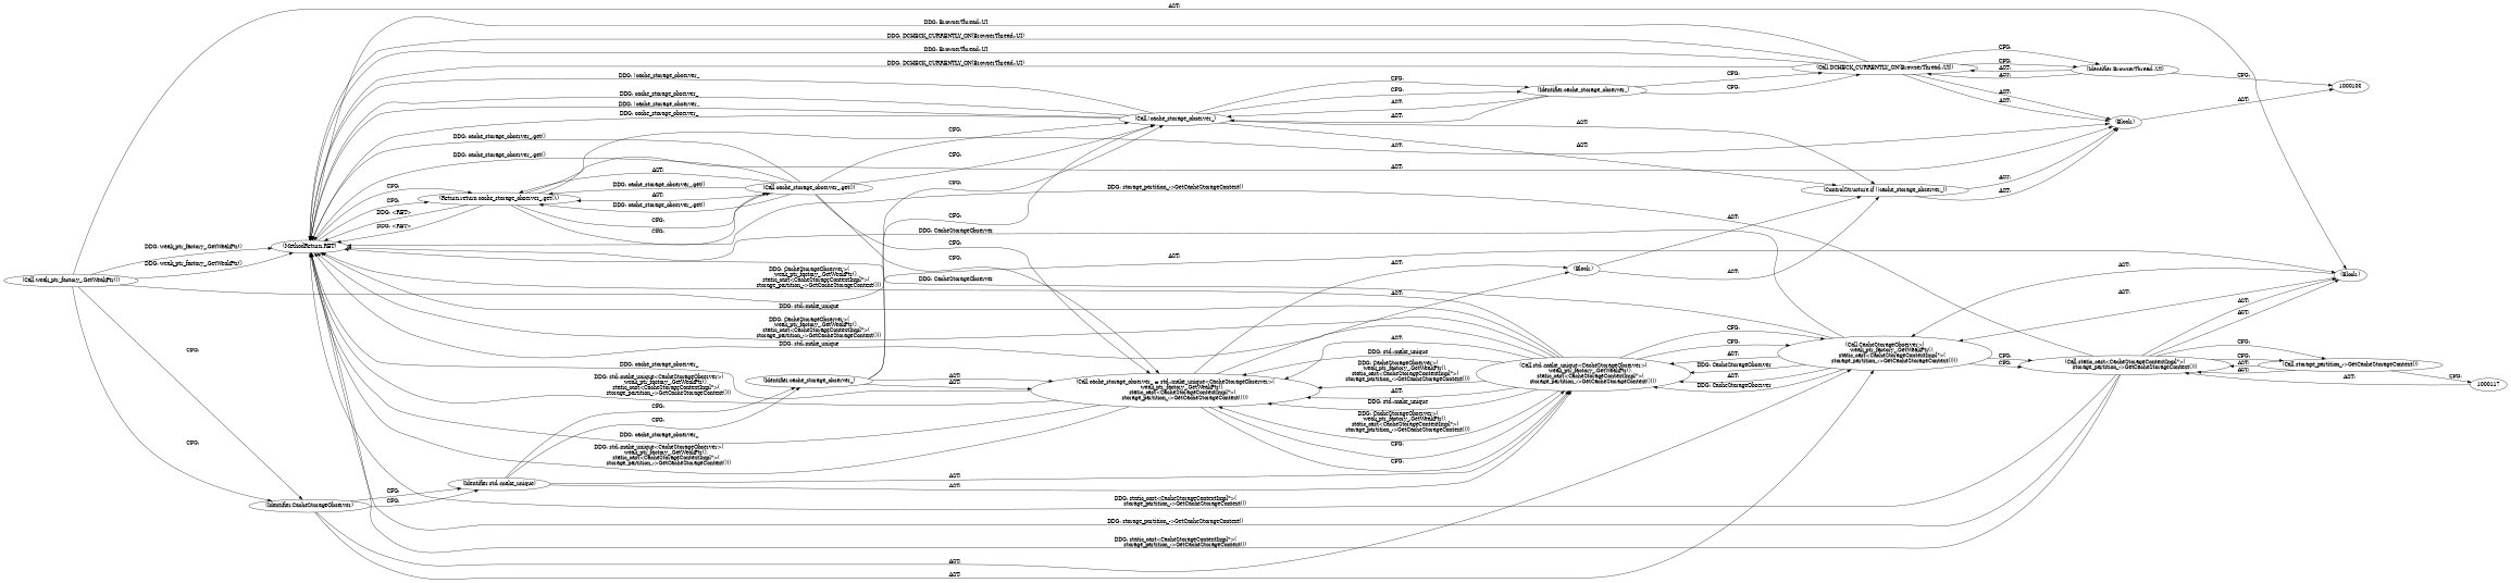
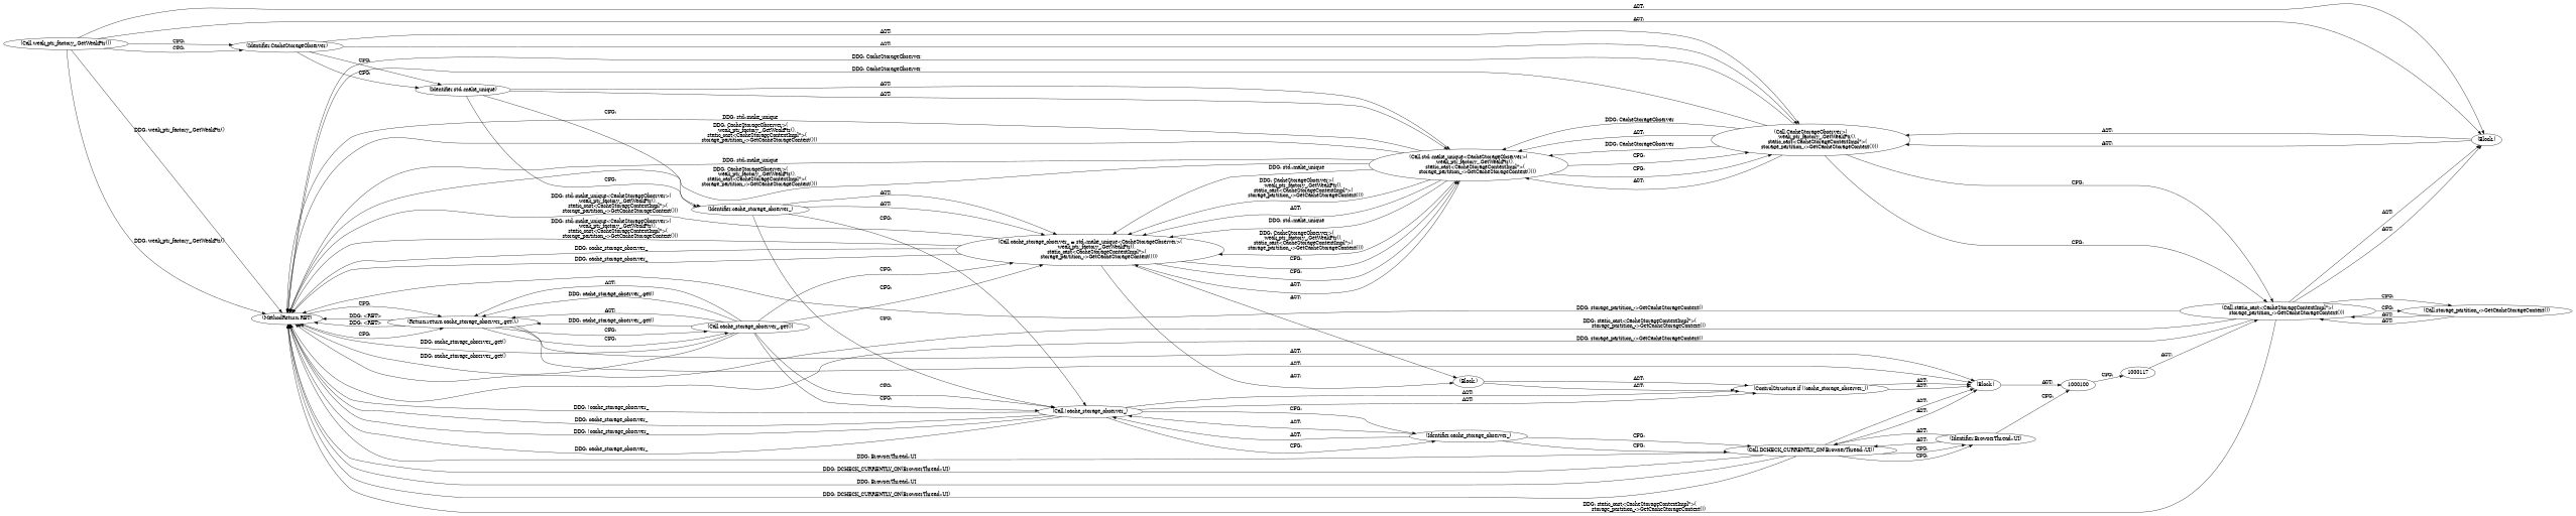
  digraph {
    rankdir=LR
    n1 [label="(MethodReturn,RET)"]
    n2 [label="(Return,return cache_storage_observer_.get();)"]
    n3 [label="(Block,)"]
    n4 [label="(Call,cache_storage_observer_.get())"]
    1000100
    n6 [label="(Call,DCHECK_CURRENTLY_ON(BrowserThread::UI))"]
    n7 [label="(Identifier,BrowserThread::UI)"]
    n8 [label="(ControlStructure,if (!cache_storage_observer_))"]
    n9 [label="(Block,)"]
    n10 [label="(Call,!cache_storage_observer_)"]
    n11 [label="(Identifier,cache_storage_observer_)"]
    n12 [label="(Call,std::make_unique<CacheStorageObserver>(\n         weak_ptr_factory_.GetWeakPtr(),\n         static_cast<CacheStorageContextImpl*>(\n            storage_partition_->GetCacheStorageContext())))"]
    n13 [label="(Call,CacheStorageObserver>(\n         weak_ptr_factory_.GetWeakPtr(),\n         static_cast<CacheStorageContextImpl*>(\n            storage_partition_->GetCacheStorageContext())))"]
    n14 [label="(Call,cache_storage_observer_ = std::make_unique<CacheStorageObserver>(\n         weak_ptr_factory_.GetWeakPtr(),\n         static_cast<CacheStorageContextImpl*>(\n            storage_partition_->GetCacheStorageContext())))"]
    n15 [label="(Call,static_cast<CacheStorageContextImpl*>(\n            storage_partition_->GetCacheStorageContext()))"]
    n16 [label="(Identifier,std::make_unique)"]
    n17 [label="(Identifier,cache_storage_observer_)"]
    n18 [label="(Block,)"]
    n19 [label="(Call,storage_partition_->GetCacheStorageContext())"]
    n20 [label="(Identifier,CacheStorageObserver)"]
    n21 [label="(Call,weak_ptr_factory_.GetWeakPtr())"]
    1000117
    n1 -> n2 [label="CFG: "]
    n1 -> n2 [label="CFG: "]
    n2 -> n1 [label="DDG: <RET>"]
    n2 -> n1 [label="DDG: <RET>"]
    n2 -> n3 [label="AST: "]
    n2 -> n3 [label="AST: "]
    n2 -> n4 [label="CFG: "]
    n2 -> n4 [label="CFG: "]
    n3 -> 1000100 [label="AST: "]
    n4 -> n1 [label="DDG: cache_storage_observer_.get()"]
    n4 -> n1 [label="DDG: cache_storage_observer_.get()"]
    n4 -> n2 [label="AST: "]
    n4 -> n2 [label="DDG: cache_storage_observer_.get()"]
    n4 -> n2 [label="AST: "]
    n4 -> n2 [label="DDG: cache_storage_observer_.get()"]
    n4 -> n10 [label="CFG: "]
    n4 -> n10 [label="CFG: "]
    n4 -> n14 [label="CFG: "]
    n4 -> n14 [label="CFG: "]
    n6 -> n1 [label="DDG: BrowserThread::UI"]
    n6 -> n1 [label="DDG: DCHECK_CURRENTLY_ON(BrowserThread::UI)"]
    n6 -> n1 [label="DDG: BrowserThread::UI"]
    n6 -> n1 [label="DDG: DCHECK_CURRENTLY_ON(BrowserThread::UI)"]
    n6 -> n3 [label="AST: "]
    n6 -> n3 [label="AST: "]
    n6 -> n7 [label="CFG: "]
    n6 -> n7 [label="CFG: "]
    n7 -> 1000100 [label="CFG: "]
    n7 -> n6 [label="AST: "]
    n7 -> n6 [label="AST: "]
    n8 -> n3 [label="AST: "]
    n8 -> n3 [label="AST: "]
    n9 -> n8 [label="AST: "]
    n9 -> n8 [label="AST: "]
    n10 -> n1 [label="DDG: !cache_storage_observer_"]
    n10 -> n1 [label="DDG: cache_storage_observer_"]
    n10 -> n1 [label="DDG: !cache_storage_observer_"]
    n10 -> n1 [label="DDG: cache_storage_observer_"]
    n10 -> n8 [label="AST: "]
    n10 -> n8 [label="AST: "]
    n10 -> n11 [label="CFG: "]
    n10 -> n11 [label="CFG: "]
    n11 -> n6 [label="CFG: "]
    n11 -> n6 [label="CFG: "]
    n11 -> n10 [label="AST: "]
    n11 -> n10 [label="AST: "]
    n12 -> n1 [label="DDG: CacheStorageObserver>(\n         weak_ptr_factory_.GetWeakPtr(),\n         static_cast<CacheStorageContextImpl*>(\n            storage_partition_->GetCacheStorageContext()))"]
    n12 -> n1 [label="DDG: std::make_unique"]
    n12 -> n1 [label="DDG: CacheStorageObserver>(\n         weak_ptr_factory_.GetWeakPtr(),\n         static_cast<CacheStorageContextImpl*>(\n            storage_partition_->GetCacheStorageContext()))"]
    n12 -> n1 [label="DDG: std::make_unique"]
    n12 -> n13 [label="CFG: "]
    n12 -> n13 [label="CFG: "]
    n12 -> n14 [label="AST: "]
    n12 -> n14 [label="DDG: std::make_unique"]
    n12 -> n14 [label="DDG: CacheStorageObserver>(\n         weak_ptr_factory_.GetWeakPtr(),\n         static_cast<CacheStorageContextImpl*>(\n            storage_partition_->GetCacheStorageContext()))"]
    n12 -> n14 [label="AST: "]
    n12 -> n14 [label="DDG: std::make_unique"]
    n12 -> n14 [label="DDG: CacheStorageObserver>(\n         weak_ptr_factory_.GetWeakPtr(),\n         static_cast<CacheStorageContextImpl*>(\n            storage_partition_->GetCacheStorageContext()))"]
    n13 -> n1 [label="DDG: CacheStorageObserver"]
    n13 -> n1 [label="DDG: CacheStorageObserver"]
    n13 -> n12 [label="AST: "]
    n13 -> n12 [label="DDG: CacheStorageObserver"]
    n13 -> n12 [label="AST: "]
    n13 -> n12 [label="DDG: CacheStorageObserver"]
    n13 -> n15 [label="CFG: "]
    n13 -> n15 [label="CFG: "]
    n14 -> n1 [label="DDG: std::make_unique<CacheStorageObserver>(\n         weak_ptr_factory_.GetWeakPtr(),\n         static_cast<CacheStorageContextImpl*>(\n            storage_partition_->GetCacheStorageContext()))"]
    n14 -> n1 [label="DDG: cache_storage_observer_"]
    n14 -> n1 [label="DDG: std::make_unique<CacheStorageObserver>(\n         weak_ptr_factory_.GetWeakPtr(),\n         static_cast<CacheStorageContextImpl*>(\n            storage_partition_->GetCacheStorageContext()))"]
    n14 -> n1 [label="DDG: cache_storage_observer_"]
    n14 -> n9 [label="AST: "]
    n14 -> n9 [label="AST: "]
    n14 -> n12 [label="CFG: "]
    n14 -> n12 [label="CFG: "]
    n15 -> n1 [label="DDG: storage_partition_->GetCacheStorageContext()"]
    n15 -> n1 [label="DDG: static_cast<CacheStorageContextImpl*>(\n            storage_partition_->GetCacheStorageContext())"]
    n15 -> n1 [label="DDG: storage_partition_->GetCacheStorageContext()"]
    n15 -> n1 [label="DDG: static_cast<CacheStorageContextImpl*>(\n            storage_partition_->GetCacheStorageContext())"]
    n15 -> n18 [label="AST: "]
    n15 -> n18 [label="AST: "]
    n15 -> n19 [label="CFG: "]
    n15 -> n19 [label="CFG: "]
    n16 -> n12 [label="AST: "]
    n16 -> n12 [label="AST: "]
    n16 -> n17 [label="CFG: "]
    n16 -> n17 [label="CFG: "]
    n17 -> n10 [label="CFG: "]
    n17 -> n10 [label="CFG: "]
    n17 -> n14 [label="AST: "]
    n17 -> n14 [label="AST: "]
    n18 -> n13 [label="AST: "]
    n18 -> n13 [label="AST: "]
    n19 -> n15 [label="AST: "]
    n19 -> n15 [label="AST: "]
-   n19 -> 1000117 [label="CFG: "]
+   1000100 -> 1000117 [label="CFG: "]
    n20 -> n13 [label="AST: "]
    n20 -> n13 [label="AST: "]
    n20 -> n16 [label="CFG: "]
    n20 -> n16 [label="CFG: "]
    n21 -> n1 [label="DDG: weak_ptr_factory_.GetWeakPtr()"]
    n21 -> n1 [label="DDG: weak_ptr_factory_.GetWeakPtr()"]
    n21 -> n18 [label="AST: "]
    n21 -> n18 [label="AST: "]
    n21 -> n20 [label="CFG: "]
    n21 -> n20 [label="CFG: "]
    1000117 -> n15 [label="AST: "]
  }
